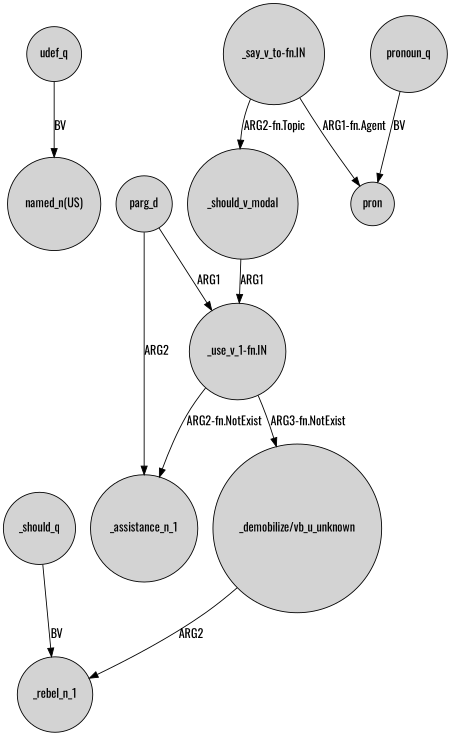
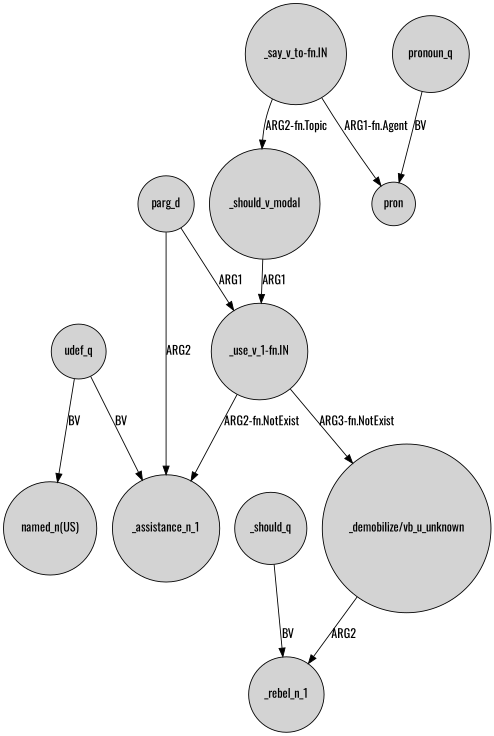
  digraph {
    fontname=Oswald
    node [fontname=Oswald shape=circle style=filled]
    edge [fontname=Oswald]
    udef_q
    _assistance_n_1
    "named_n(US)"
    "_demobilize/vb_u_unknown"
    _rebel_n_1
    "_use_v_1-fn.IN"
    parg_d
    _should_v_modal
    n9 [label=_should_q]
    "_say_v_to-fn.IN"
    pron
    pronoun_q
+   udef_q -> _assistance_n_1 [label=BV]
    udef_q -> "named_n(US)" [label=BV]
    "_demobilize/vb_u_unknown" -> _rebel_n_1 [label=ARG2]
    "_use_v_1-fn.IN" -> _assistance_n_1 [label="ARG2-fn.NotExist"]
    "_use_v_1-fn.IN" -> "_demobilize/vb_u_unknown" [label="ARG3-fn.NotExist"]
    parg_d -> _assistance_n_1 [label=ARG2]
    parg_d -> "_use_v_1-fn.IN" [label=ARG1]
    _should_v_modal -> "_use_v_1-fn.IN" [label=ARG1]
    n9 -> _rebel_n_1 [label=BV]
    "_say_v_to-fn.IN" -> _should_v_modal [label="ARG2-fn.Topic"]
    "_say_v_to-fn.IN" -> pron [label="ARG1-fn.Agent"]
    pronoun_q -> pron [label=BV]
  }
